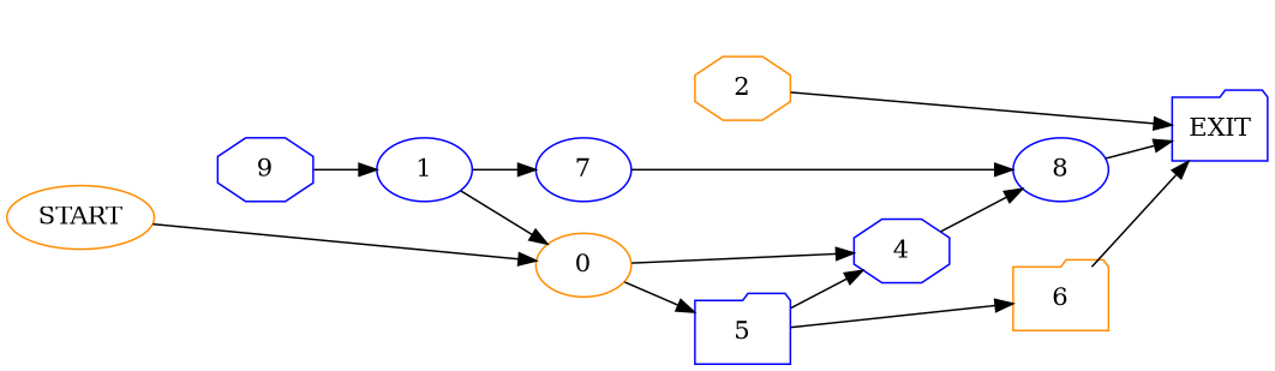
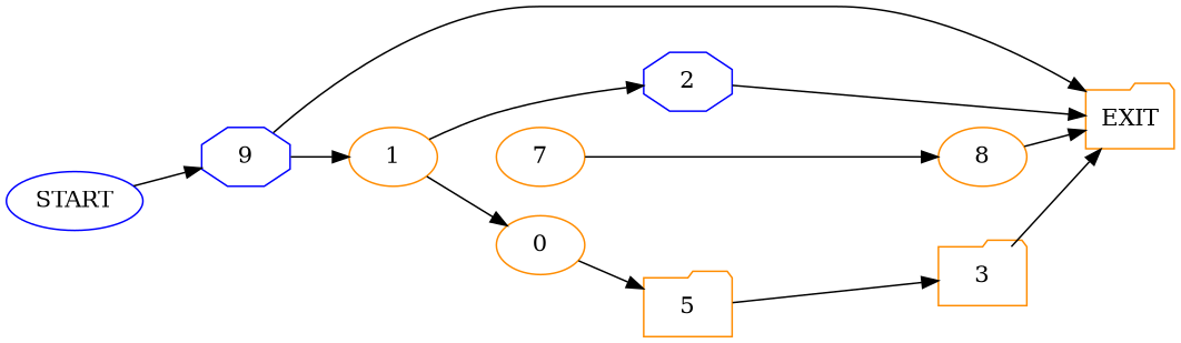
  digraph {
    rankdir=LR
    node [color=darkorange shape=ellipse]
-   n1 [label=START]
+   n1 [color=blue label=START]
    9 [color=blue shape=octagon]
-   2 [shape=octagon]
-   1 [color=blue]
+   2 [color=blue shape=octagon]
+   1
    n5 [label=0]
-   n6 [color=blue label=EXIT shape=folder]
-   4 [color=blue shape=octagon]
-   5 [color=blue shape=folder]
-   8 [color=blue]
-   6 [shape=folder]
-   7 [color=blue]
-   n1 -> n5
+   n6 [label=EXIT shape=folder]
+   5 [shape=folder]
+   8
+   6 [shape=folder label=3]
+   7
+   n1 -> 9
    9 -> 1
+   9 -> n6
    2 -> n6
-   1 -> 7
+   1 -> 2
    1 -> n5
-   n5 -> 4
    n5 -> 5
-   4 -> 8
-   5 -> 4
    5 -> 6
    8 -> n6
    6 -> n6
    7 -> 8
  }
